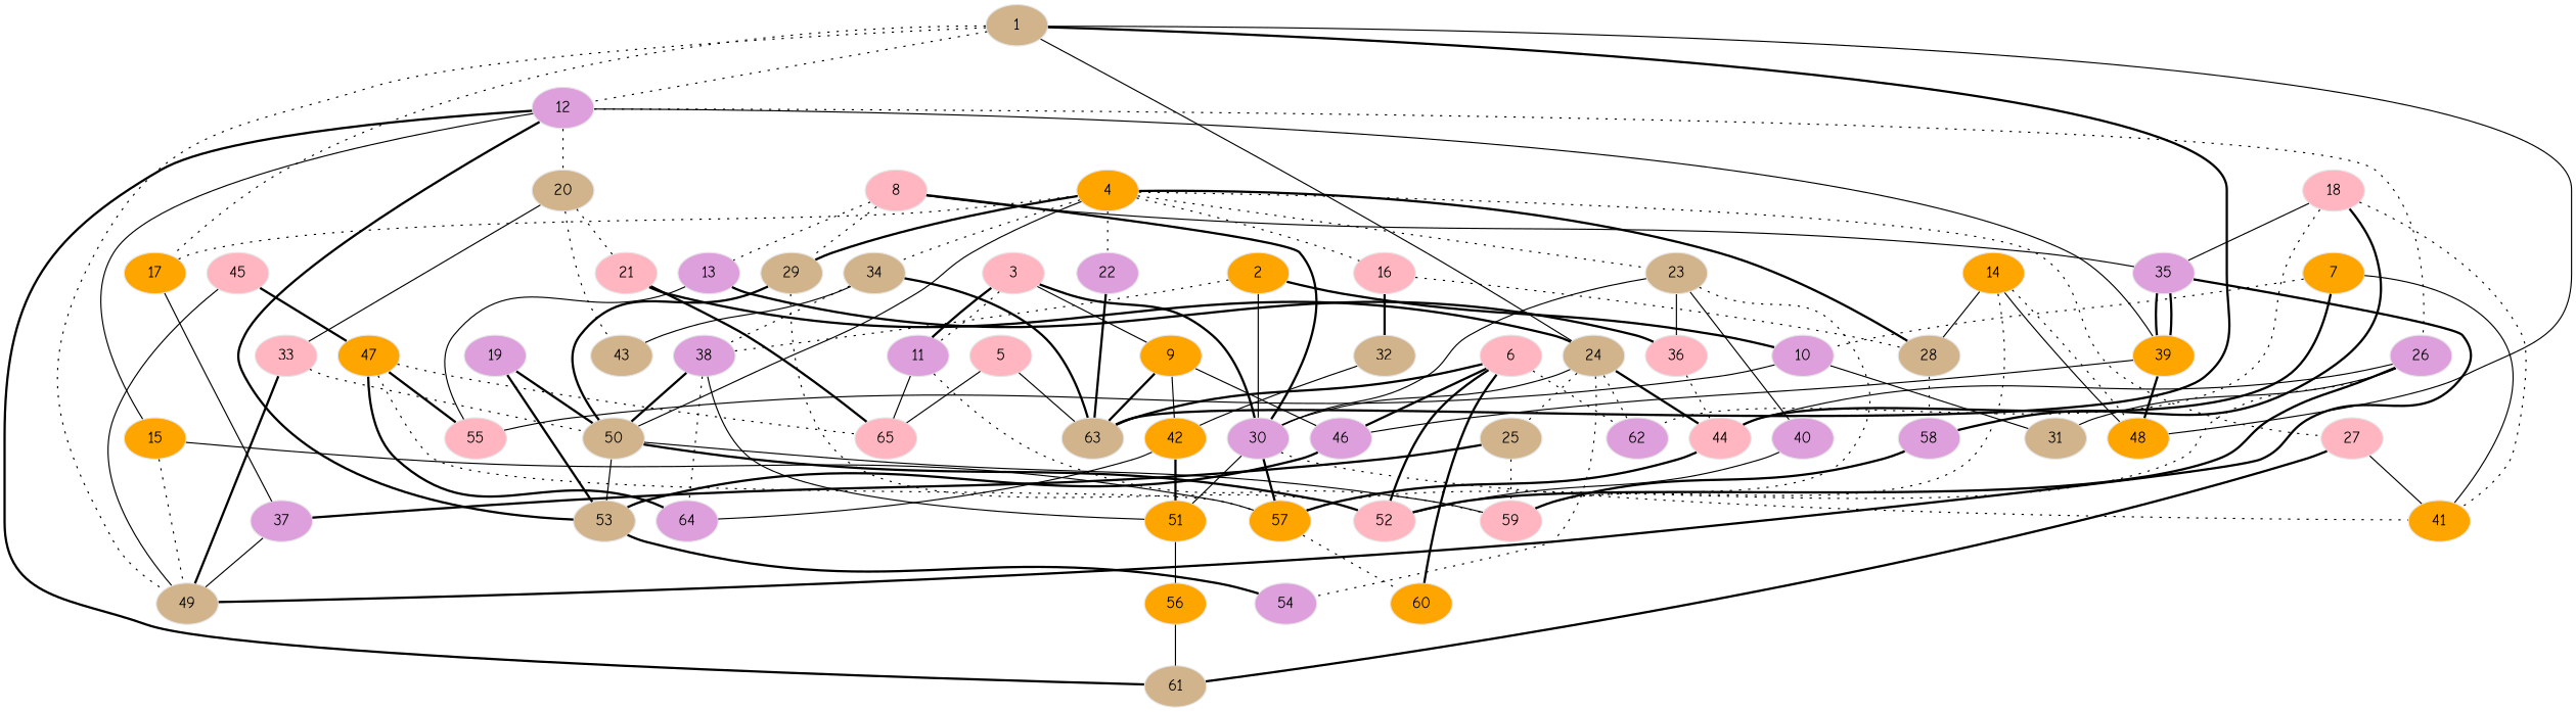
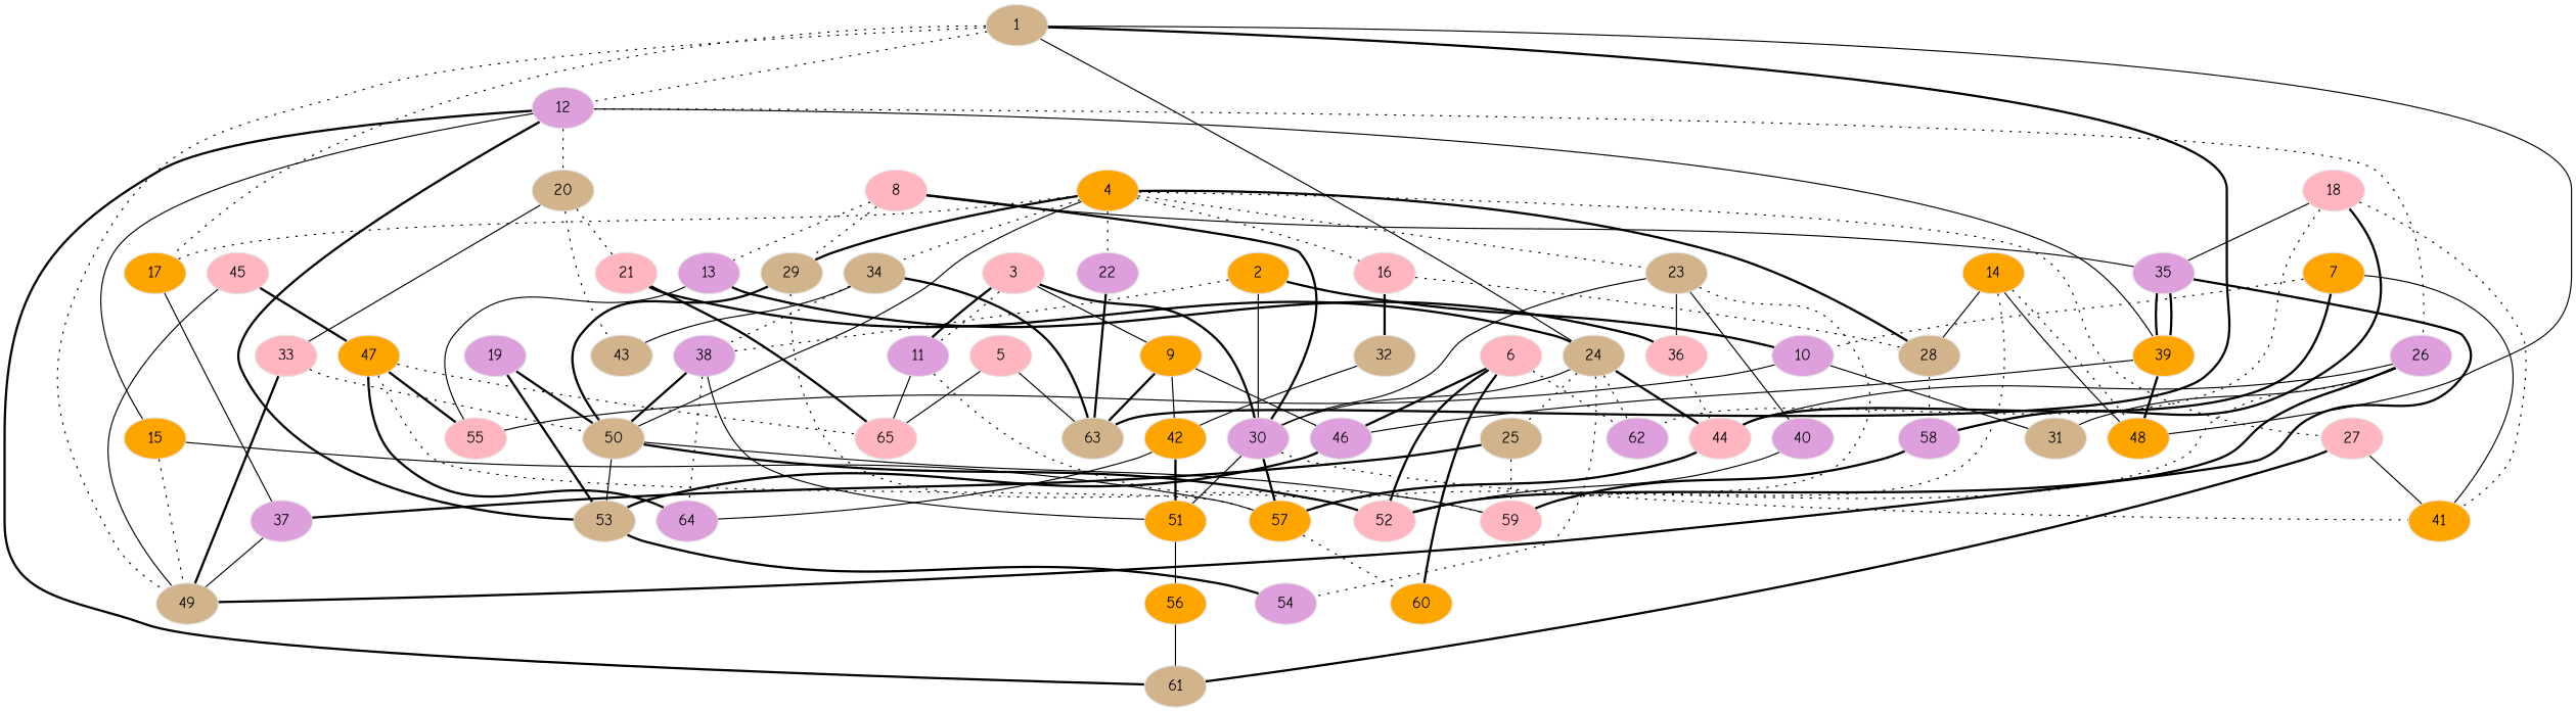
  graph {
    fontname="Comic Neue"
    node [color=gray90 fillcolor=plum fontname="Comic Neue" style=filled]
    edge [fontname="Comic Neue" style=bold]
    1 [fillcolor=tan]
    12
    17 [fillcolor=orange]
    24 [fillcolor=tan]
    48 [fillcolor=orange]
    49 [fillcolor=tan]
    63 [fillcolor=tan]
    15 [fillcolor=orange]
    20 [fillcolor=tan]
    26
    39 [fillcolor=orange]
    53 [fillcolor=tan]
    61 [fillcolor=tan]
    37
    30
    62
    44 [fillcolor=lightpink]
    25 [fillcolor=tan]
    54
    2 [fillcolor=orange]
    10
    38
    31 [fillcolor=tan]
    55 [fillcolor=lightpink]
    41 [fillcolor=orange]
    57 [fillcolor=orange]
    51 [fillcolor=orange]
    50 [fillcolor=tan]
    64
    3 [fillcolor=lightpink]
    9 [fillcolor=orange]
    11
    46
    42 [fillcolor=orange]
    65 [fillcolor=lightpink]
    59 [fillcolor=lightpink]
    4 [fillcolor=orange]
    16 [fillcolor=lightpink]
    22
    23 [fillcolor=tan]
    27 [fillcolor=lightpink]
    28 [fillcolor=tan]
    29 [fillcolor=tan]
    34 [fillcolor=tan]
    32 [fillcolor=tan]
    36 [fillcolor=lightpink]
    40
    58
    52 [fillcolor=lightpink]
    43 [fillcolor=tan]
    5 [fillcolor=lightpink]
    6 [fillcolor=lightpink]
    60 [fillcolor=orange]
    7 [fillcolor=orange]
    8 [fillcolor=lightpink]
    13
    35
    21 [fillcolor=lightpink]
    33 [fillcolor=lightpink]
    14 [fillcolor=orange]
    18 [fillcolor=lightpink]
    19
    56 [fillcolor=orange]
    45 [fillcolor=lightpink]
    47 [fillcolor=orange]
    1 -- 12 [style=dotted]
    1 -- 17 [style=dotted]
    1 -- 24 [style=solid]
    1 -- 48 [style=solid]
    1 -- 49 [style=dotted]
    1 -- 63
    12 -- 15 [style=solid]
    12 -- 20 [style=dotted]
    12 -- 26 [style=dotted]
    12 -- 39 [style=solid]
    12 -- 53
    12 -- 61
    17 -- 37 [style=solid]
    24 -- 30 [style=solid]
    24 -- 62 [style=dotted]
    24 -- 44
    24 -- 25 [style=dotted]
    24 -- 54 [style=dotted]
    15 -- 49 [style=dotted]
    15 -- 57 [style=solid]
    20 -- 43 [style=dotted]
    20 -- 21 [style=dotted]
    20 -- 33 [style=solid]
    26 -- 44 [style=solid]
    26 -- 31 [style=solid]
    26 -- 57 [style=dotted]
    26 -- 52
    39 -- 48
    39 -- 46 [style=solid]
    53 -- 54
    37 -- 49 [style=solid]
    30 -- 41 [style=dotted]
    30 -- 57
    30 -- 51 [style=solid]
    44 -- 57
    25 -- 37
    25 -- 59 [style=dotted]
    2 -- 30 [style=solid]
    2 -- 10
    2 -- 38 [style=dotted]
    10 -- 31 [style=solid]
    10 -- 55 [style=solid]
    38 -- 51 [style=solid]
    38 -- 50
    38 -- 64 [style=dotted]
    57 -- 60 [style=dotted]
    51 -- 56 [style=solid]
    50 -- 53 [style=solid]
    50 -- 59 [style=solid]
    50 -- 52
    3 -- 30
    3 -- 9 [style=solid]
    3 -- 11
    3 -- 11 [style=dotted]
    9 -- 63
    9 -- 46 [style=solid]
    9 -- 42 [style=solid]
    11 -- 65 [style=solid]
    11 -- 59 [style=dotted]
    46 -- 53
    42 -- 51
    42 -- 64 [style=solid]
    4 -- 17 [style=dotted]
    4 -- 50 [style=solid]
    4 -- 16 [style=dotted]
    4 -- 22 [style=dotted]
    4 -- 23 [style=dotted]
    4 -- 27 [style=dotted]
    4 -- 28
    4 -- 29
    4 -- 34 [style=dotted]
    16 -- 28 [style=dotted]
    16 -- 32
    22 -- 63
    23 -- 30 [style=solid]
    23 -- 59 [style=dotted]
    23 -- 36 [style=solid]
    23 -- 40 [style=solid]
    27 -- 61
    27 -- 41 [style=solid]
    28 -- 58 [style=dotted]
    29 -- 50
    29 -- 52 [style=dotted]
    34 -- 63
    34 -- 38 [style=dotted]
    34 -- 43 [style=solid]
    32 -- 42 [style=solid]
    36 -- 44 [style=dotted]
    40 -- 52 [style=solid]
    58 -- 59
    5 -- 63 [style=solid]
    5 -- 65 [style=solid]
-   6 -- 63
    6 -- 62 [style=dotted]
    6 -- 46
    6 -- 52
    6 -- 60
    7 -- 44
    7 -- 10 [style=dotted]
    7 -- 41 [style=solid]
    8 -- 30
    8 -- 29 [style=dotted]
    8 -- 13 [style=dotted]
    8 -- 35 [style=solid]
    13 -- 55 [style=solid]
    13 -- 36
    35 -- 49
    35 -- 39
    35 -- 39
    21 -- 24
    21 -- 65
    33 -- 49
    33 -- 50 [style=dotted]
    14 -- 48 [style=solid]
    14 -- 48 [style=dotted]
    14 -- 59 [style=dotted]
    14 -- 28 [style=solid]
    18 -- 62 [style=dotted]
    18 -- 41 [style=dotted]
    18 -- 58
    18 -- 35 [style=solid]
    19 -- 53
    19 -- 50
    56 -- 61 [style=solid]
    45 -- 49 [style=solid]
    45 -- 47
    47 -- 55
    47 -- 57 [style=dotted]
    47 -- 64
    47 -- 65 [style=dotted]
  }
